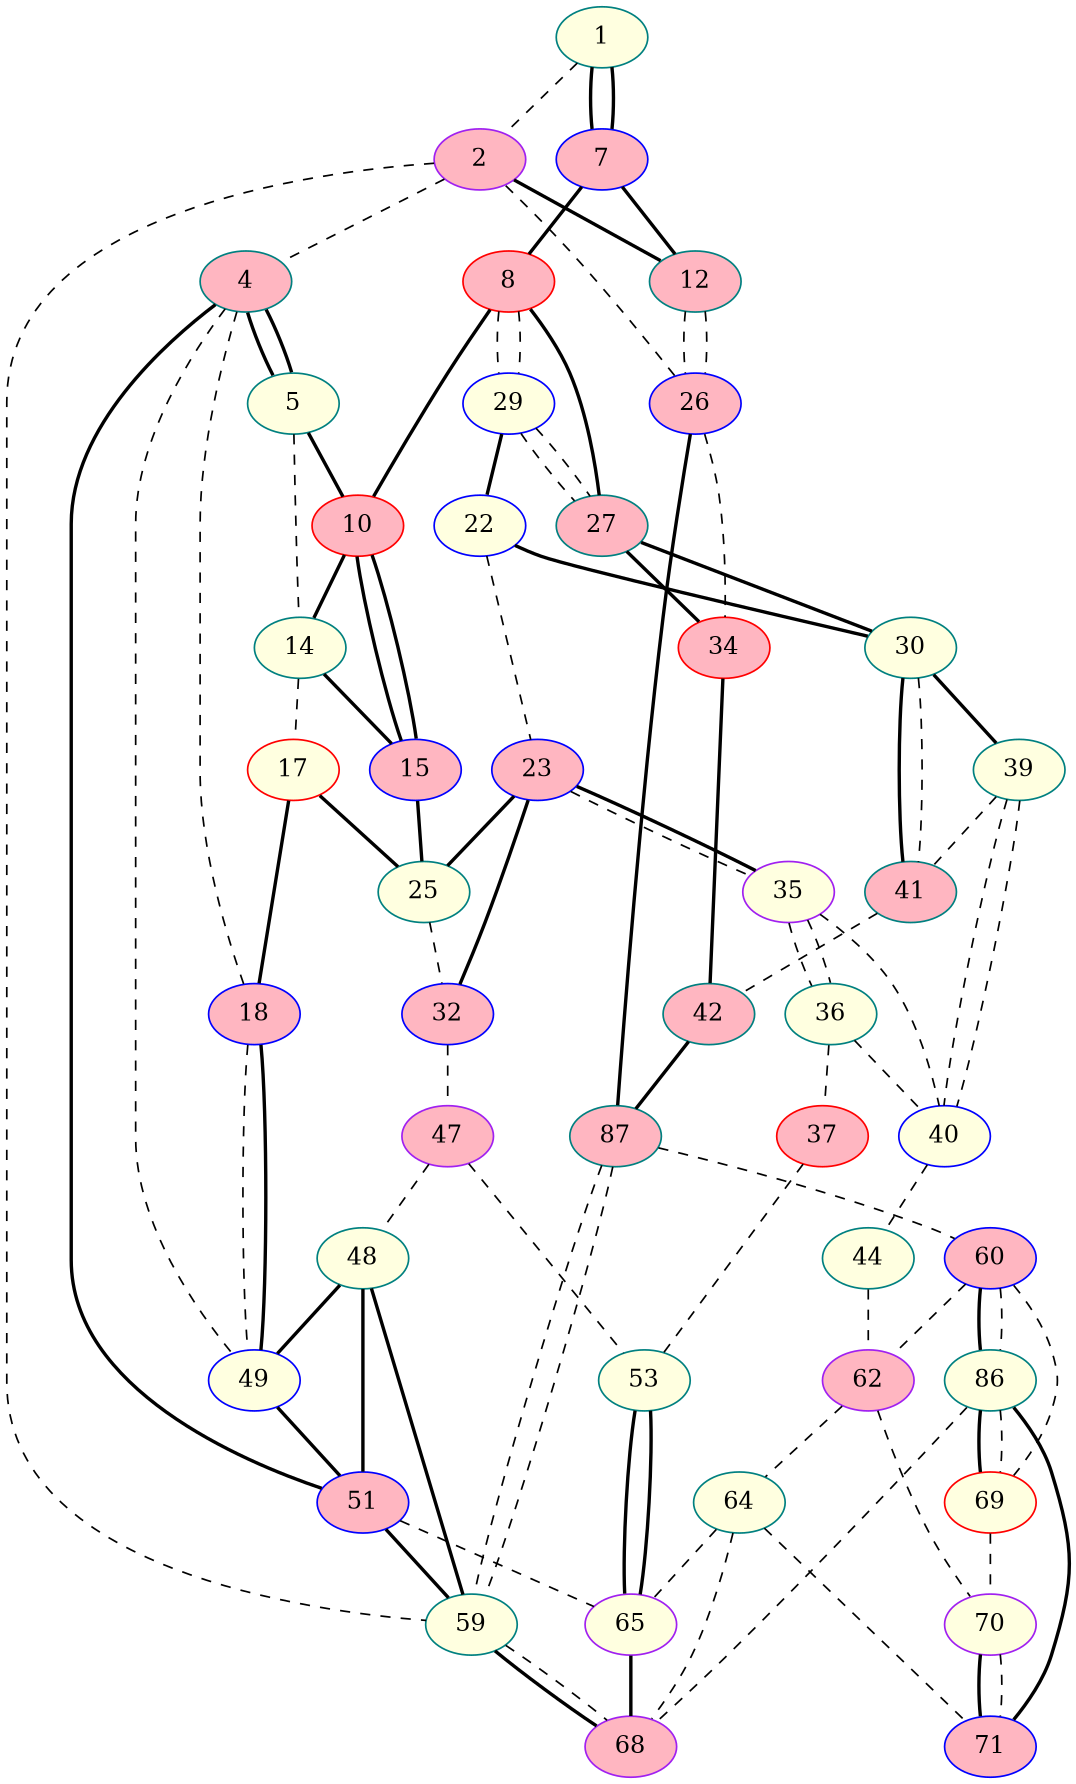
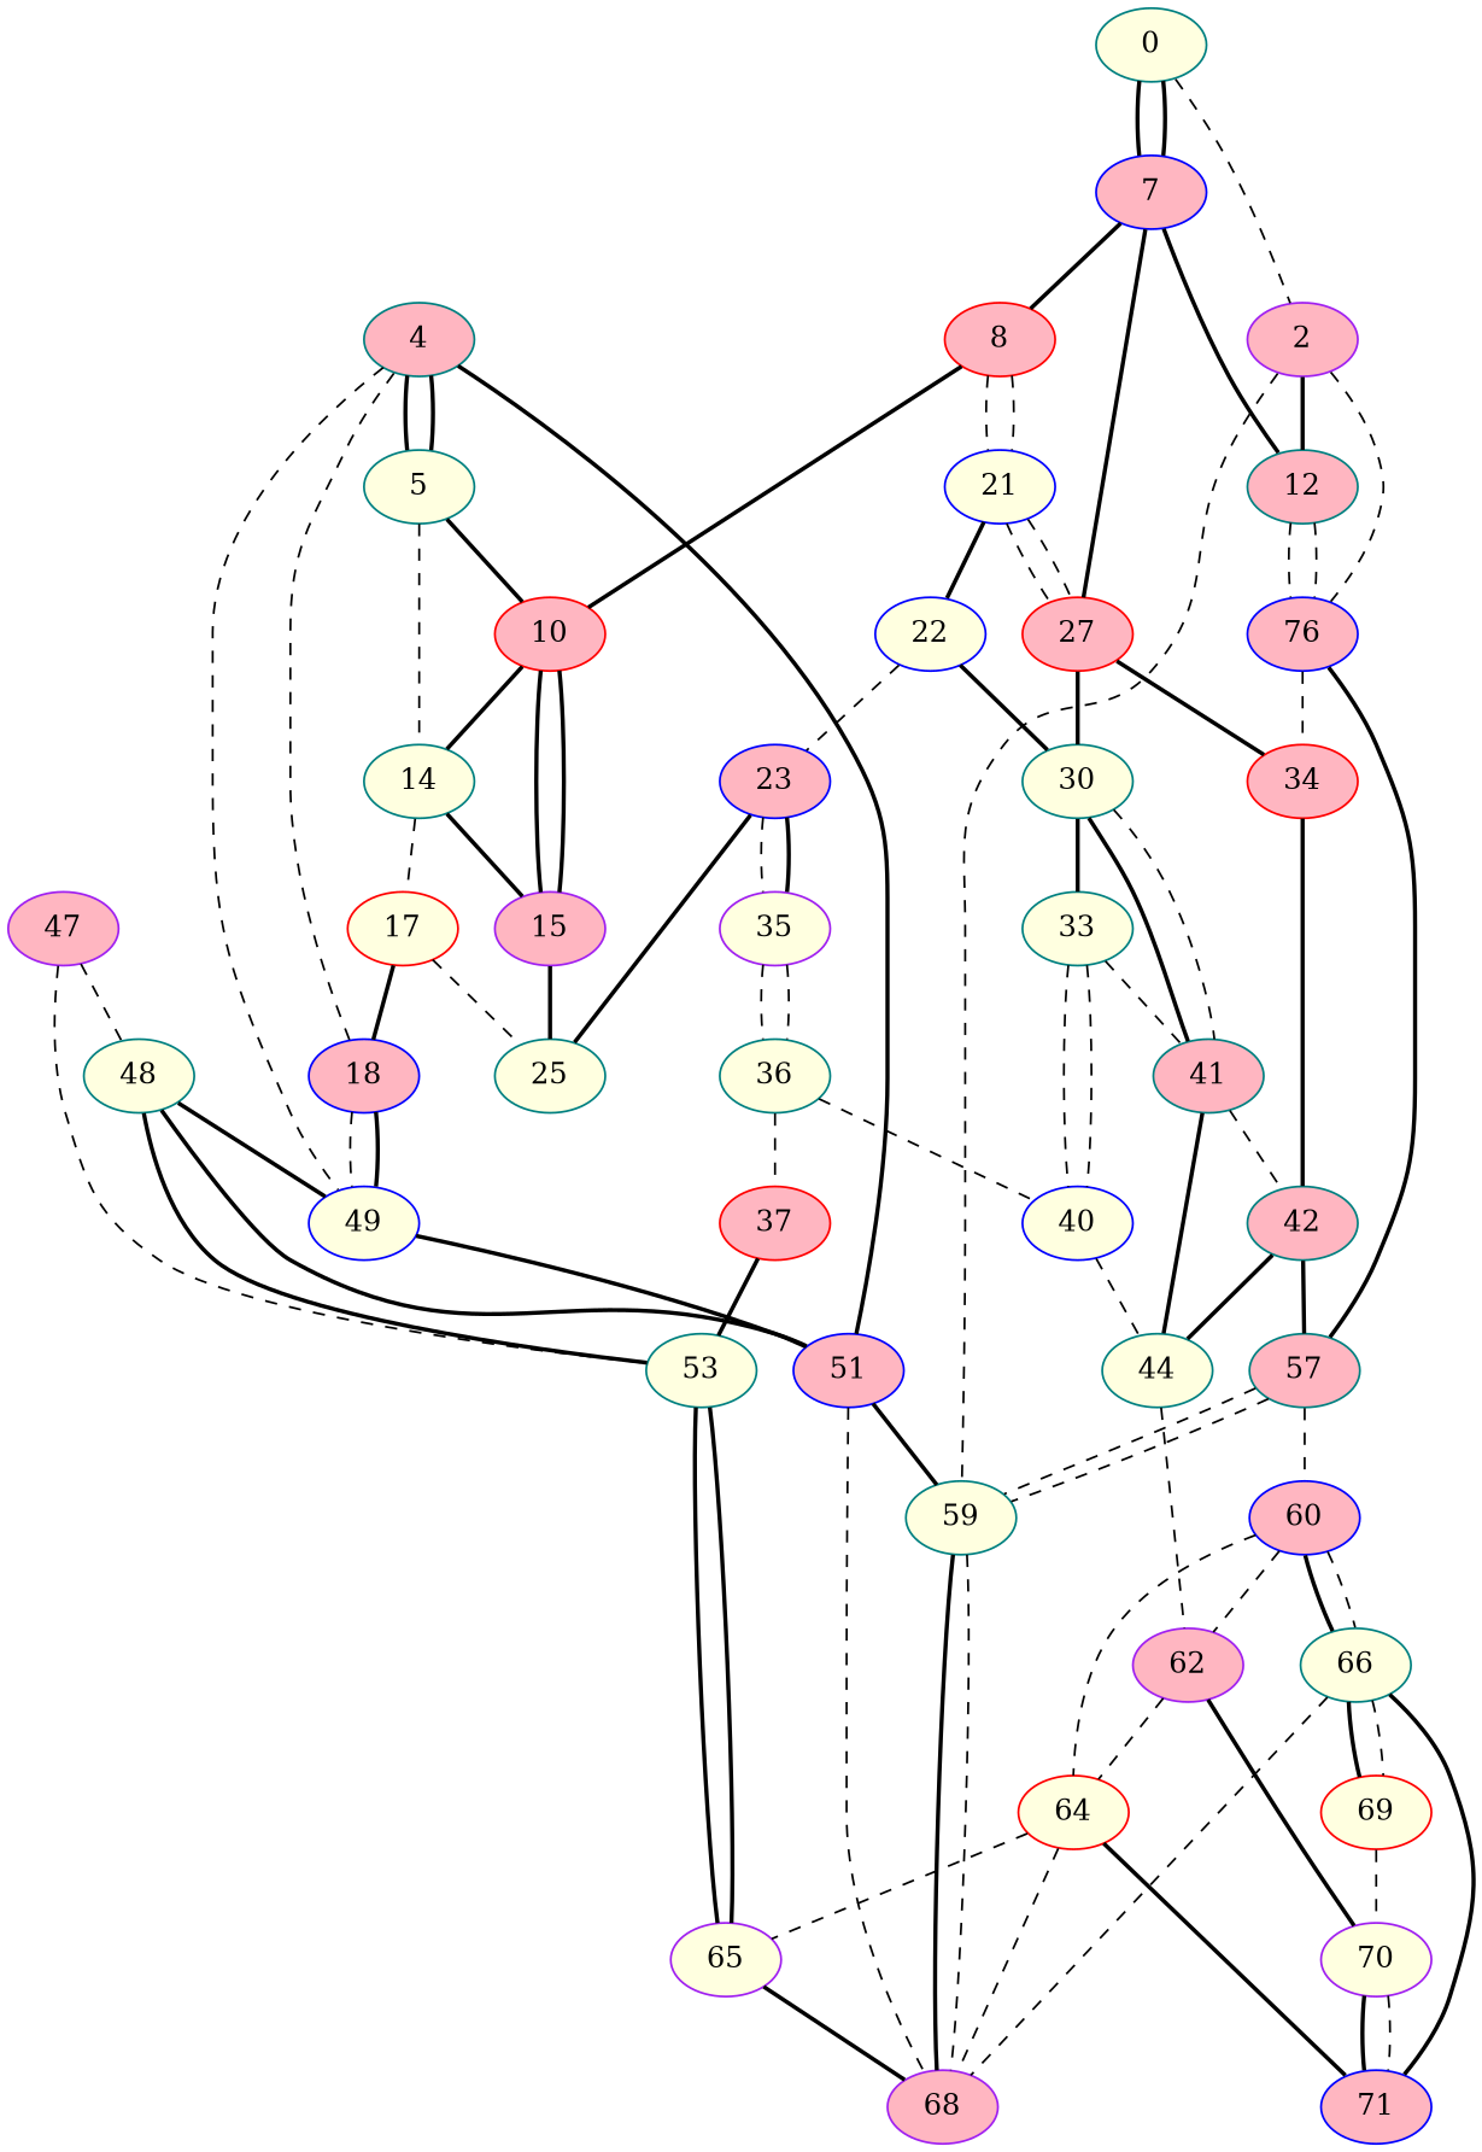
  graph {
    fontname="DejaVu Serif"
    node [color=teal fillcolor=lightpink fontname="DejaVu Serif" style=filled]
    edge [fontname="DejaVu Serif" style=dashed]
-   1 [fillcolor=lightyellow]
+   1 [fillcolor=lightyellow label=0]
    2 [color=purple super="+3"]
    7 [color=blue super="+13"]
    4 [super="+19"]
    12
-   26 [color=blue super="+33"]
+   26 [color=blue super="+33" label=76]
    59 [fillcolor=lightyellow]
    8 [color=red super="+9"]
-   27 [super="+29"]
+   27 [color=red super="+29"]
    5 [fillcolor=lightyellow super="+6"]
    18 [color=blue]
    49 [color=blue fillcolor=lightyellow super="+50"]
    51 [color=blue super="+74"]
    34 [color=red]
-   57 [super="+58" label=87]
+   57 [super="+58"]
    68 [color=purple super="+76"]
    10 [color=red super="+11"]
    14 [fillcolor=lightyellow super="+16"]
    65 [color=purple fillcolor=lightyellow super="+75"]
-   15 [color=blue super="+20"]
+   15 [color=purple super="+20"]
    17 [color=red fillcolor=lightyellow]
-   21 [color=blue fillcolor=lightyellow label=29]
+   21 [color=blue fillcolor=lightyellow]
    30 [fillcolor=lightyellow super="+31"]
    22 [color=blue fillcolor=lightyellow]
    25 [fillcolor=lightyellow super="+28"]
-   32 [color=blue super="+38"]
    23 [color=blue super="+24"]
    35 [color=purple fillcolor=lightyellow]
-   39 [fillcolor=lightyellow]
+   39 [fillcolor=lightyellow label=33]
    41 [super="+43"]
    47 [color=purple]
    36 [fillcolor=lightyellow super="+46"]
    40 [color=blue fillcolor=lightyellow super="+45"]
    42 [super="+55"]
    60 [color=blue super="+61"]
    44 [fillcolor=lightyellow super="+56"]
    37 [color=red super="+52"]
    53 [fillcolor=lightyellow super="+54"]
    48 [fillcolor=lightyellow super="+73"]
    62 [color=purple super="+63"]
-   64 [fillcolor=lightyellow super="+72"]
+   64 [color=red fillcolor=lightyellow super="+72"]
    70 [color=purple fillcolor=lightyellow]
-   66 [fillcolor=lightyellow super="+67" label=86]
+   66 [fillcolor=lightyellow super="+67"]
    69 [color=red fillcolor=lightyellow]
    71 [color=blue]
    1 -- 2
    1 -- 7 [style=bold]
    1 -- 7 [style=bold]
-   2 -- 4
    2 -- 12 [style=bold]
    2 -- 26
    2 -- 59
    7 -- 12 [style=bold]
    7 -- 8 [style=bold]
-   8 -- 27 [style=bold]
+   7 -- 27 [style=bold]
    4 -- 5 [style=bold]
    4 -- 5 [style=bold]
    4 -- 18
    4 -- 49
    4 -- 51 [style=bold]
    12 -- 26
    12 -- 26
    26 -- 34
    26 -- 57 [style=bold]
    59 -- 68 [style=bold]
    59 -- 68
    8 -- 10 [style=bold]
    8 -- 21
    8 -- 21
    27 -- 34 [style=bold]
    27 -- 30 [style=bold]
    5 -- 10 [style=bold]
    5 -- 14
    18 -- 49
    18 -- 49 [style=bold]
    49 -- 51 [style=bold]
    51 -- 59 [style=bold]
-   51 -- 65
+   51 -- 68
    34 -- 42 [style=bold]
    57 -- 59
    57 -- 59
    57 -- 60
    10 -- 14 [style=bold]
    10 -- 15 [style=bold]
    10 -- 15 [style=bold]
    14 -- 15 [style=bold]
    14 -- 17
    65 -- 68 [style=bold]
    15 -- 25 [style=bold]
    17 -- 18 [style=bold]
-   17 -- 25 [style=bold]
+   17 -- 25
    21 -- 27
    21 -- 27
    21 -- 22 [style=bold]
    30 -- 39 [style=bold]
    30 -- 41 [style=bold]
    30 -- 41
    22 -- 30 [style=bold]
    22 -- 23
-   25 -- 32
-   32 -- 47
    23 -- 25 [style=bold]
-   23 -- 32 [style=bold]
    23 -- 35
    23 -- 35 [style=bold]
    35 -- 36
    35 -- 36
-   35 -- 40
    39 -- 41
    39 -- 40
    39 -- 40
    41 -- 42
+   41 -- 44 [style=bold]
    47 -- 53
    47 -- 48
    36 -- 40
    36 -- 37 [weight=2]
    40 -- 44
    42 -- 57 [style=bold]
+   42 -- 44 [style=bold]
    60 -- 62
    60 -- 66 [style=bold]
    60 -- 66
-   60 -- 69
+   60 -- 64
    44 -- 62
-   37 -- 53
+   37 -- 53 [style=bold]
    53 -- 65 [style=bold]
    53 -- 65 [style=bold]
    48 -- 49 [style=bold]
    48 -- 51 [style=bold]
-   48 -- 59 [style=bold]
+   48 -- 53 [style=bold]
    62 -- 64
-   62 -- 70
+   62 -- 70 [style=bold]
    64 -- 68
    64 -- 65
-   64 -- 71
+   64 -- 71 [style=bold]
    70 -- 71 [style=bold]
    70 -- 71
    66 -- 68
    66 -- 69 [style=bold]
    66 -- 69
    66 -- 71 [style=bold]
    69 -- 70
  }
